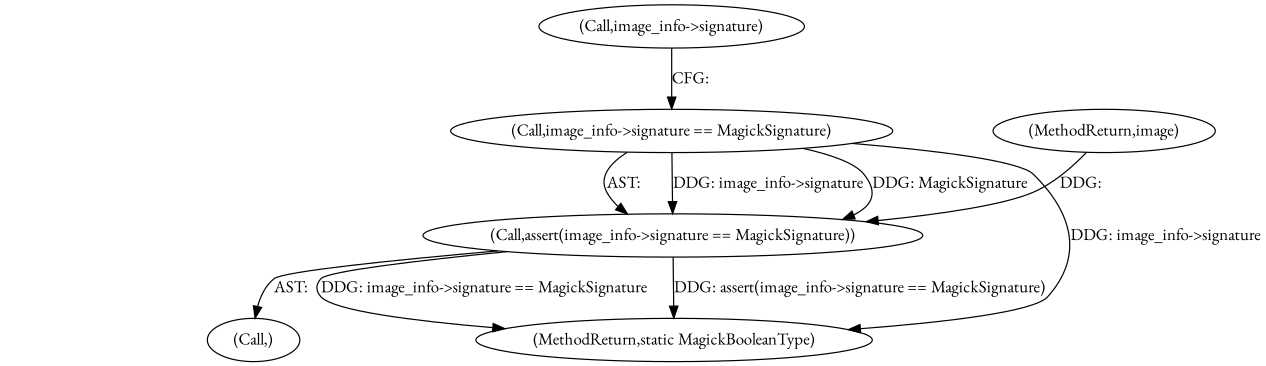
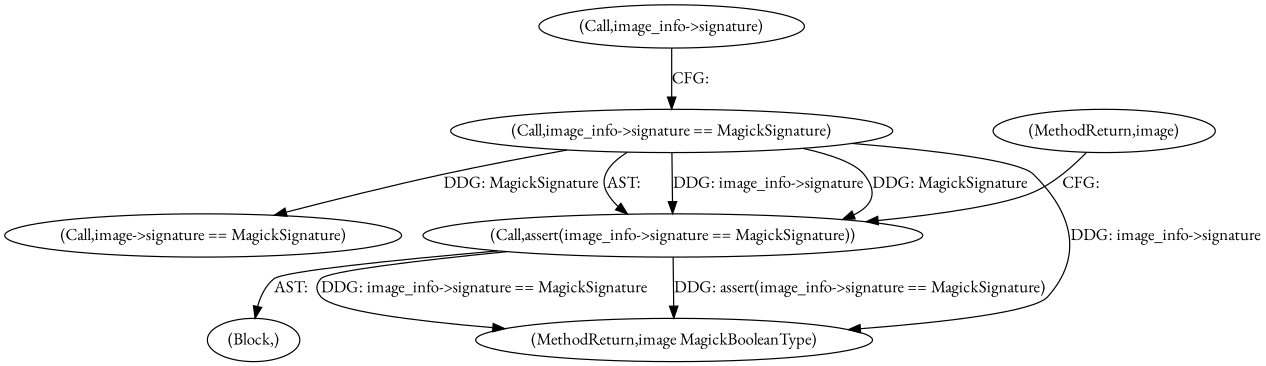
  digraph {
    fontname="EB Garamond"
    node [fontname="EB Garamond"]
    edge [fontname="EB Garamond"]
    n1 [label="(Call,assert(image_info->signature == MagickSignature))"]
-   n2 [label="(MethodReturn,static MagickBooleanType)"]
-   n3 [label="(Call,)"]
+   n2 [label="(MethodReturn,image MagickBooleanType)"]
+   n3 [label="(Block,)"]
    n4 [label="(Call,image_info->signature == MagickSignature)"]
+   n5 [label="(Call,image->signature == MagickSignature)"]
    n6 [label="(Call,image_info->signature)"]
    n7 [label="(MethodReturn,image)"]
    n1 -> n2 [label="DDG: image_info->signature == MagickSignature"]
    n1 -> n2 [label="DDG: assert(image_info->signature == MagickSignature)"]
    n1 -> n3 [label="AST: "]
    n4 -> n1 [label="AST: "]
    n4 -> n1 [label="DDG: image_info->signature"]
    n4 -> n1 [label="DDG: MagickSignature"]
    n4 -> n2 [label="DDG: image_info->signature"]
+   n4 -> n5 [label="DDG: MagickSignature"]
    n6 -> n4 [label="CFG: "]
-   n7 -> n1 [label="DDG: "]
+   n7 -> n1 [label="CFG: "]
  }
